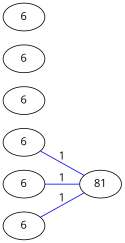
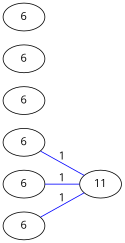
  graph {
    rankdir=LR
    fontname="Open Sans"
    node [fontname="Open Sans"]
    edge [color=blue fontname="Open Sans"]
    n1 [label=6]
-   n2 [label=81]
+   n2 [label=11]
    n3 [label=6]
    n4 [label=6]
    n5 [label=6]
    n6 [label=6]
    n7 [label=6]
    n1 -- n2 [label=1]
    n3 -- n2 [label=1]
    n4 -- n2 [label=1]
  }
